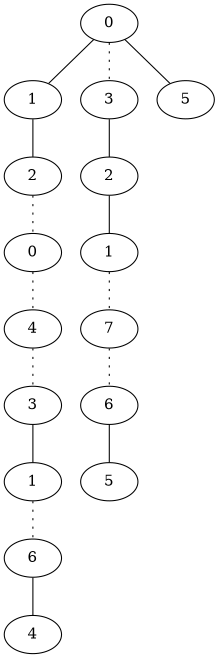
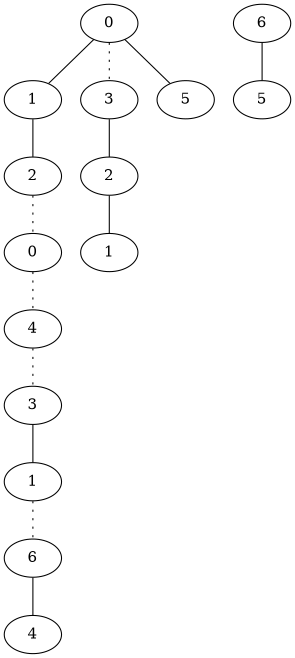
  graph {
    n1 [label=0]
    n2 [label=1]
    n3 [label=3]
    n4 [label=5]
    n5 [label=2]
    n6 [label=0]
    n7 [label=4]
    n8 [label=3]
    n9 [label=1]
    n10 [label=6]
    n11 [label=4]
    n12 [label=2]
    n13 [label=1]
-   n14 [label=7]
    n15 [label=6]
    n16 [label=5]
    n1 -- n2
    n1 -- n3 [style=dotted]
    n1 -- n4
    n2 -- n5
    n3 -- n12
    n5 -- n6 [style=dotted]
    n6 -- n7 [style=dotted]
    n7 -- n8 [style=dotted]
    n8 -- n9
    n9 -- n10 [style=dotted]
    n10 -- n11
    n12 -- n13
-   n13 -- n14 [style=dotted]
-   n14 -- n15 [style=dotted]
    n15 -- n16
  }
